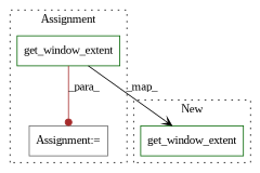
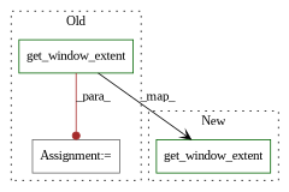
  digraph {
    fontname="Liberation Serif"
    node [a=32 l=19 shape=box color=darkgreen fontname="Liberation Serif"]
    edge [fontname="Liberation Serif"]
    n1 [label=get_window_extent s=615]
    n2 [a=7 l=1 label="Assignment:=" s=609 color=gray40]
    n3 [label=get_window_extent s=462]
    subgraph cluster_1 {
-     label=Assignment
+     label=Old
      style=dotted
      n1
      n2
    }
    subgraph cluster_2 {
      label=New
      style=dotted
      n3
    }
    n1 -> n2 [label=_para_ color=brown arrowhead=dot]
    n1 -> n3 [label=_map_ color=black arrowhead=vee]
  }
